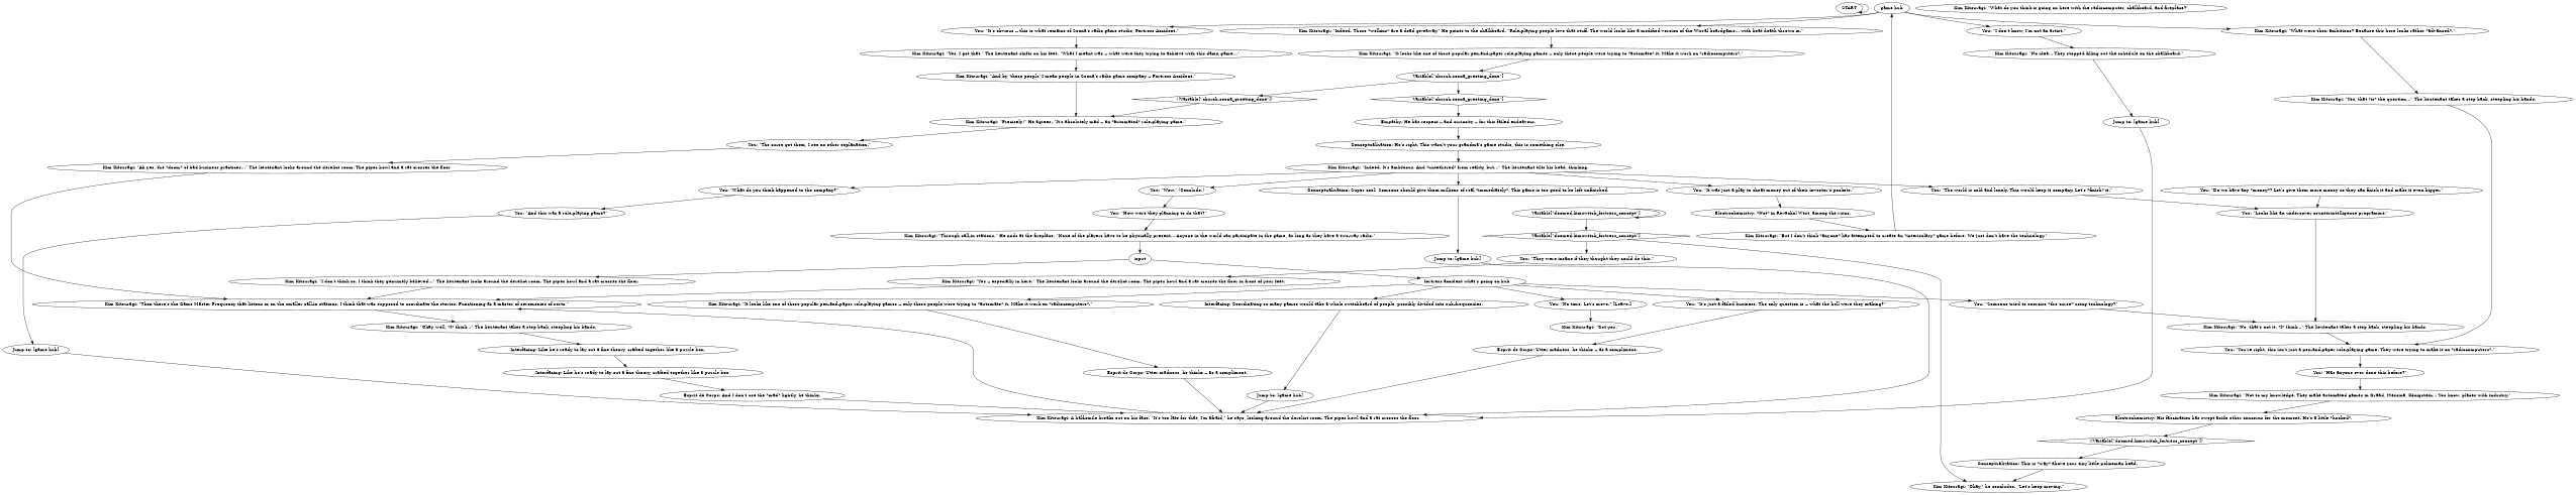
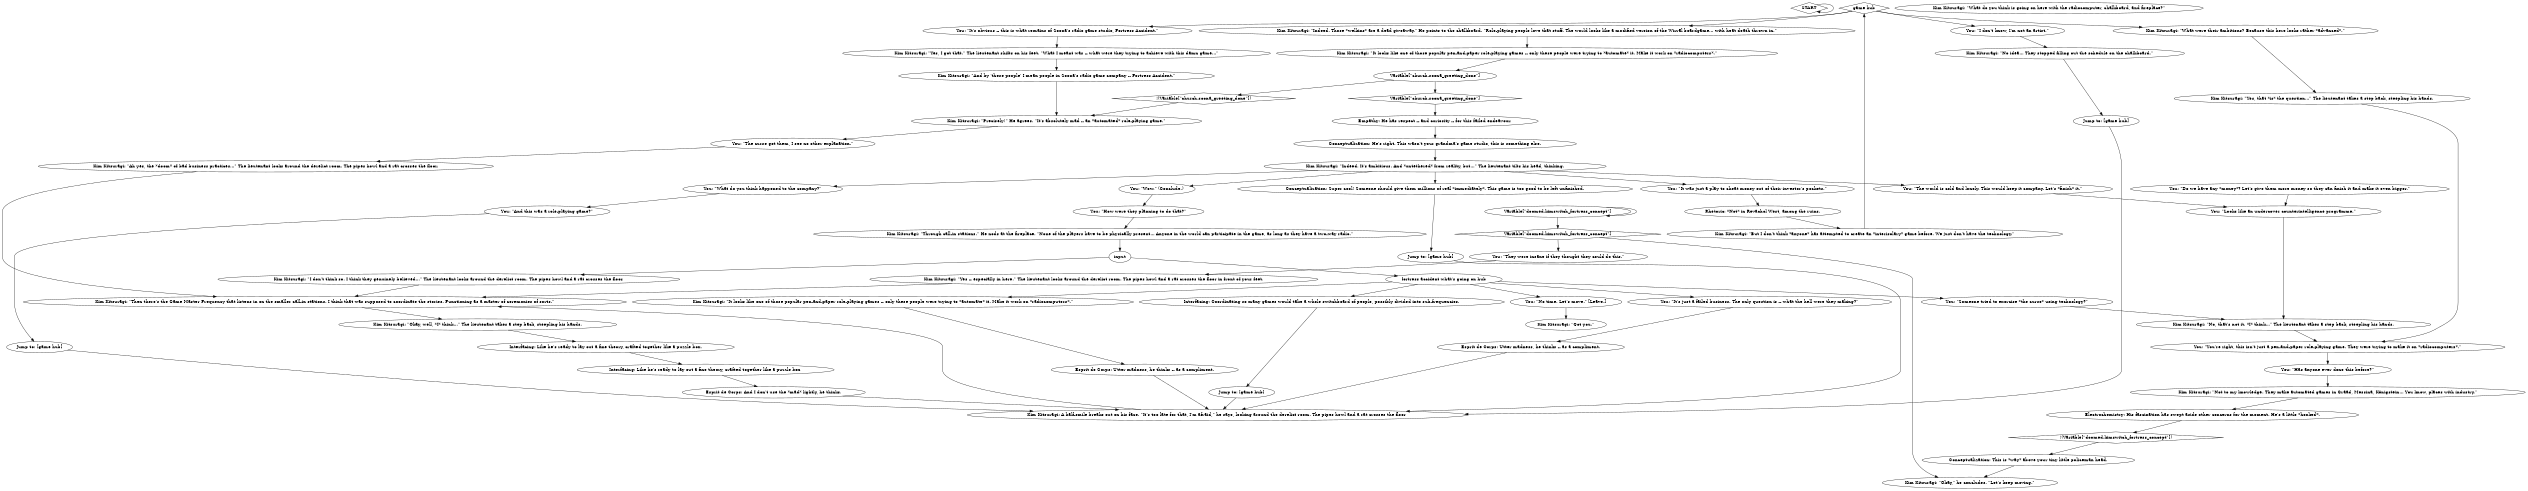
  digraph {
-   n1 [label=START]
+   n1 [label=START shape=diamond]
    n2 [label=input]
    n3 [label="Kim Kitsuragi: \"I don't think so. I think they genuinely believed...\" The lieutenant looks around the derelict room. The pipes howl and a rat crosses the floor."]
    n4 [label="fortress accident what's going on hub"]
    n5 [label="Kim Kitsuragi: \"Then there's the Game Master Frequency that listens in on the smaller call-in stations. I think that was supposed to coordinate the stories. Functioning as a master of ceremonies of sorts.\""]
    n6 [label="Kim Kitsuragi: \"Okay, well, *I* think...\" The lieutenant takes a step back, steepling his hands."]
    n7 [label="Interfacing: Like he's ready to lay out a fine theory, crafted together like a puzzle box."]
    n8 [label="Kim Kitsuragi: \"Okay,\" he concludes. \"Let's keep moving.\""]
    n9 [label="You: \"I don't know, I'm not an artist.\""]
    n10 [label="Kim Kitsuragi: \"No idea... They stopped filling out the schedule on the chalkboard.\""]
    n11 [label="Jump to: [game hub]"]
    n12 [label="You: \"What do you think happened to the company?\""]
    n13 [label="You: \"And this was a role-playing game?\""]
    n14 [label="Jump to: [game hub]"]
    n15 [label="You: \"They were insane if they thought they could do this.\""]
    n16 [label="Kim Kitsuragi: \"Yes -- especially in here.\" The lieutenant looks around the derelict room. The pipes howl and a rat crosses the floor in front of your feet."]
    n17 [label="You: \"You're right, this isn't just a pen-and-paper role-playing game. They were trying to make it on *radiocomputers*.\""]
    n18 [label="You: \"Has anyone ever done this before?\""]
    n19 [label="Kim Kitsuragi: \"Not to my knowledge. They make automated games in Graad, Messina, Königstein... You know, places with industry.\""]
    n20 [label="Interfacing: Like he's ready to lay out a fine theory, crafted together like a puzzle box."]
    n21 [label="Esprit de Corps: And I don't use the *mad* lightly, he thinks."]
    n22 [label="Kim Kitsuragi: A half-smile breaks out on his face. \"It's too late for that, I'm afraid,\" he says, looking around the derelict room. The pipes howl and a rat crosses the floor."]
    n23 [label="Kim Kitsuragi: \"It looks like one of those popular pen-and-paper role-playing games -- only these people were trying to *automate* it. Make it work on *radiocomputers*.\""]
    n24 [label="Esprit de Corps: Utter madness, he thinks -- as a compliment."]
    n25 [label="You: \"Someone tried to exorcise *the curse* using technology?\""]
    n26 [label="Kim Kitsuragi: \"No, that's not it. *I* think...\" The lieutenant takes a step back, steepling his hands."]
    n27 [label="You: \"It's obvious -- this is what remains of Soona's radio game studio, Fortress Accident.\""]
    n28 [label="Kim Kitsuragi: \"Yes, I got that.\" The lieutenant shifts on his feet. \"What I meant was -- what were they trying to achieve with this damn game...\""]
    n29 [label="Kim Kitsuragi: \"And by 'these people' I mean people in Soona's radio game company -- Fortress Accident.\""]
    n30 [label="Electrochemistry: His fascination has swept aside other concerns for the moment. He's a little *hooked*."]
    n31 [label="!(Variable[\"doomed.kimswitch_fortress_concept\"])" shape=diamond]
    n32 [label="Conceptualization: This is *way* above your tiny little policeman head."]
-   n33 [label="Electrochemistry: *Not* in Revachol West, among the ruins."]
+   n33 [label="Rhetoric: *Not* in Revachol West, among the ruins."]
    n34 [label="Kim Kitsuragi: \"But I don't think *anyone* has attempted to create an *interisolary* game before. We just don't have the technology.\""]
-   n35 [label="game hub"]
+   n35 [label="game hub" shape=diamond]
    n36 [label="Interfacing: Coordinating so many games would take a whole switchboard of people, possibly divided into sub-frequencies."]
    n37 [label="You: \"It's just a failed business. The only question is -- what the hell were they making?\""]
    n38 [label="You: \"No time. Let's move.\" [Leave.]"]
    n39 [label="Jump to: [game hub]"]
    n40 [label="Esprit de Corps: Utter madness, he thinks -- as a compliment."]
    n41 [label="Kim Kitsuragi: \"Got you.\""]
    n42 [label="Kim Kitsuragi: \"Precisely!\" He agrees. \"It's absolutely mad -- an *automated* role-playing game.\""]
    n43 [label="You: \"The curse got them, I see no other explanation.\""]
    n44 [label="Kim Kitsuragi: \"Ah yes, the *doom* of bad business practices...\" The lieutenant looks around the derelict room. The pipes howl and a rat crosses the floor."]
    n45 [label="Kim Kitsuragi: \"Yes, that *is* the question...\" The lieutenant takes a step back, steepling his hands."]
    n46 [label="Empathy: He has respect -- and curiosity -- for this failed endeavour."]
    n47 [label="Conceptualization: He's right. This wasn't your grandma's game studio, this is something else."]
    n48 [label="Kim Kitsuragi: \"Indeed. It's ambitious. And *untethered* from reality, but...\" The lieutenant tilts his head, thinking."]
    n49 [label="Kim Kitsuragi: \"What were their ambitions? Because this here looks rather *advanced*.\""]
    n50 [label="You: \"How were they planning to do that?\""]
    n51 [label="Kim Kitsuragi: \"Through call-in stations.\" He nods at the fireplace. \"None of the players have to be physically present... Anyone in the world can participate in the game, as long as they have a two-way radio.\""]
    n52 [label="You: \"Wow.\" (Conclude.)"]
    n53 [label="Conceptualization: Super cool! Someone should give them millions of reál *immediately*. This game is too good to be left unfinished."]
    n54 [label="You: \"It was just a play to cheat money out of their investor's pockets.\""]
    n55 [label="You: \"The world is cold and lonely. This would keep it company. Let's *finish* it.\""]
    n56 [label="Jump to: [game hub]"]
    n57 [label="You: \"Looks like an undercover counterintelligence programme.\""]
    n58 [label="Variable[\"doomed.kimswitch_fortress_concept\"]"]
    n59 [label="Variable[\"doomed.kimswitch_fortress_concept\"]" shape=diamond]
    n60 [label="Kim Kitsuragi: \"Indeed. Those *welkins* are a dead giveaway.\" He points to the chalkboard. \"Role-playing people love that stuff. The world looks like a modified version of the Wirrâl boardgame... with heat death thrown in.\""]
    n61 [label="Kim Kitsuragi: \"It looks like one of those popular pen-and-paper role-playing games -- only these people were trying to *automate* it. Make it work on *radiocomputers*.\""]
    n62 [label="Variable[\"church.soona_greeting_done\"]"]
    n63 [label="Variable[\"church.soona_greeting_done\"]" shape=diamond]
    n64 [label="!(Variable[\"church.soona_greeting_done\"])" shape=diamond]
    n65 [label="You: \"Do we have any *money*? Let's give them more money so they can finish it and make it even bigger.\""]
    n66 [label="Kim Kitsuragi: \"What do you think is going on here with the radiocomputer, chalkboard, and fireplace?\""]
    n1 -> n1
    n2 -> n3
    n2 -> n4
    n3 -> n5
    n4 -> n23
    n4 -> n25
    n4 -> n36
    n4 -> n37
    n4 -> n38
    n5 -> n6
    n6 -> n7
    n7 -> n20
    n9 -> n10
    n10 -> n11
    n11 -> n22
    n12 -> n13
    n13 -> n14
    n14 -> n22
    n15 -> n16
    n16 -> n5
    n17 -> n18
    n18 -> n19
    n19 -> n30
    n20 -> n21
    n21 -> n22
    n22 -> n5
    n23 -> n24
    n24 -> n22
    n25 -> n26
    n26 -> n17
    n27 -> n28
    n28 -> n29
    n29 -> n42
    n30 -> n31
    n31 -> n32
    n32 -> n8
    n33 -> n34
    n34 -> n35
    n35 -> n9
    n35 -> n27
    n35 -> n49
    n35 -> n60
    n36 -> n39
    n37 -> n40
    n38 -> n41
    n39 -> n22
    n40 -> n22
    n42 -> n43
    n43 -> n44
    n44 -> n5
    n45 -> n17
    n46 -> n47
    n47 -> n48
    n48 -> n12
    n48 -> n52
    n48 -> n53
    n48 -> n54
    n48 -> n55
    n49 -> n45
    n50 -> n51
    n51 -> n2
    n52 -> n50
    n53 -> n56
    n54 -> n33
    n55 -> n57
    n56 -> n22
    n57 -> n26
    n58 -> n58
    n58 -> n59
    n59 -> n8
    n59 -> n15
    n60 -> n61
    n61 -> n62
    n62 -> n63
    n62 -> n64
    n63 -> n46
    n64 -> n42
    n65 -> n57
  }
